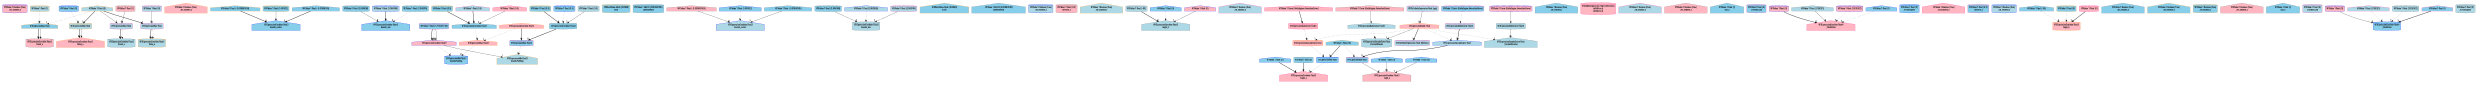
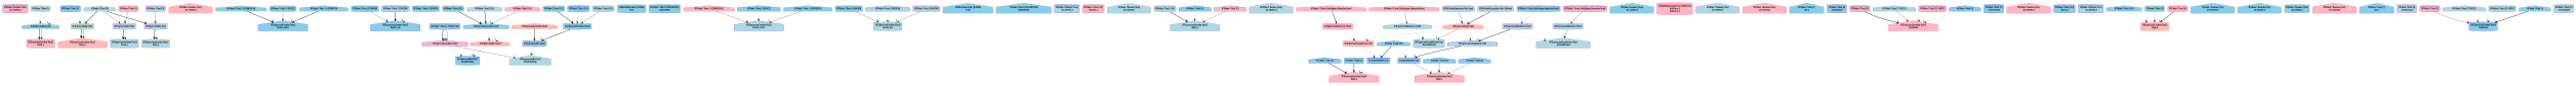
  digraph {
    fontname=Oswald
    node [color=gray40 fillcolor=skyblue fontname=Oswald shape=cylinder style=filled]
    edge [fontname=Oswald headlabel=0 style=dotted]
    n1 [color=blue fillcolor=lightpink label="VFXValue`1 Boolean (True)\n_vfx_enabled_a"]
    n2 [fillcolor=lightpink label="VFXExpressionCombine Float2\nCount_a"]
    n3 [color=darkorange label="VFXExpressionMax Float" shape=house]
    n4 [color=darkorange fillcolor=lightblue label="VFXValue`1 Float (1)"]
    n5 [color=darkorange fillcolor=lightblue label="VFXValue`1 Float (0)" shape=house]
    n6 [color=darkorange fillcolor=lightblue label="VFXExpressionMax Float"]
    n7 [color=deeppink fillcolor=lightblue label="VFXExpressionMax Float"]
    n8 [color=deeppink fillcolor=lightblue label="VFXExpressionMax Float"]
    n9 [color=darkorange fillcolor=lightpink label="VFXExpressionCombine Float2\nDelay_a" shape=house]
    n10 [fillcolor=lightblue label="VFXExpressionCombine Float2\nCount_a"]
    n11 [color=darkorange fillcolor=lightblue label="VFXExpressionCombine Float2\nDelay_a"]
    n12 [color=blue label="VFXValue`1 Float (0)"]
    n13 [color=darkorange fillcolor=lightpink label="VFXValue`1 Boolean (True)\n_vfx_enabled_a" shape=house]
    n14 [fillcolor=lightpink label="VFXValue`1 Float (1)"]
    n15 [color=deeppink fillcolor=lightblue label="VFXValue`1 Float (0)"]
    n16 [color=blue label="VFXExpressionCombine Float3\nbounds_center" shape=house]
    n17 [color=darkorange label="VFXValue`1 Float (-0.008661509)" shape=house]
    n18 [color=darkorange label="VFXValue`1 Float (1.401422)"]
    n19 [label="VFXValue`1 Float (-0.01848245)" shape=house]
    n20 [color=blue label="VFXExpressionCombine Float3\nbounds_size" shape=house]
    n21 [label="VFXValue`1 Float (3.004998)"]
    n22 [color=blue fillcolor=lightblue label="VFXValue`1 Float (3.960069)"]
    n23 [label="VFXValue`1 Float (3.060745)"]
    n24 [color=blue label="VFXExpressionMin Float3\nboundsPadding"]
    n25 [color=darkorange fillcolor=lightpink label="VFXExpressionMax Float3" shape=house]
    n26 [label="VFXExpressionCombine Float3" shape=house]
    n27 [color=darkorange label="VFXValue`1 Float (0.5)"]
    n28 [color=deeppink fillcolor=lightblue label="VFXValue`1 Float (0.5)" shape=house]
    n29 [color=deeppink fillcolor=lightpink label="VFXValue`1 Float (0.5)" shape=house]
    n30 [color=darkorange fillcolor=lightpink label="VFXExpressionCombine Float3" shape=house]
    n31 [color=deeppink label="VFXExpressionMax Float3"]
    n32 [color=darkorange fillcolor=lightblue label="VFXExpressionMin Float3\nboundsPadding" shape=house]
    n33 [color=blue fillcolor=lightpink label="VFXExpressionCombine Float3" shape=house]
    n34 [color=deeppink label="VFXValue`1 Float (1.701412E+38)"]
    n35 [color=darkorange label="VFXMeshValue Mesh (104968)\nmesh"]
    n36 [label="VFXValue`1 Uint32 (4294967295)\nsubMeshMask"]
    n37 [color=blue fillcolor=lightblue label="VFXExpressionCombine Float3\nbounds_center" shape=house]
    n38 [fillcolor=lightpink label="VFXValue`1 Float (-0.008661509)" shape=house]
    n39 [color=blue label="VFXValue`1 Float (1.401422)" shape=house]
    n40 [label="VFXValue`1 Float (-0.01848245)" shape=house]
    n41 [fillcolor=lightblue label="VFXExpressionCombine Float3\nbounds_size"]
    n42 [label="VFXValue`1 Float (3.004998)"]
    n43 [color=blue fillcolor=lightblue label="VFXValue`1 Float (3.960069)" shape=house]
    n44 [color=deeppink fillcolor=lightblue label="VFXValue`1 Float (3.060745)"]
    n45 [label="VFXExpressionCombine Float3"]
    n46 [color=darkorange label="VFXValue`1 Float (0.5)"]
    n47 [color=blue label="VFXValue`1 Float (0.5)"]
    n48 [fillcolor=lightblue label="VFXValue`1 Float (0.5)"]
    n49 [color=darkorange label="VFXMeshValue Mesh (104968)\nmesh" shape=house]
    n50 [label="VFXValue`1 Uint32 (4294967295)\nsubMeshMask" shape=house]
    n51 [color=blue fillcolor=lightblue label="VFXValue`1 Boolean (True)\n_vfx_enabled_a"]
    n52 [fillcolor=lightpink label="VFXValue`1 Float (0.3)\nLifetime_a"]
    n53 [color=darkorange fillcolor=lightblue label="VFXValue`1 Boolean (True)\n_vfx_enabled_b" shape=house]
    n54 [fillcolor=lightblue label="VFXExpressionCombine Float3\nAngle_b" shape=house]
    n55 [fillcolor=lightblue label="VFXValue`1 Float (-90)"]
    n56 [color=blue label="VFXValue`1 Float (0)" shape=house]
    n57 [color=blue fillcolor=lightpink label="VFXValue`1 Float (0)" shape=house]
    n58 [color=deeppink fillcolor=lightblue label="VFXValue`1 Boolean (True)\n_vfx_enabled_a" shape=house]
    n59 [color=deeppink fillcolor=lightpink label="VFXExpressionCombine Float3\nAngle_a" shape=house]
    n60 [color=blue label="VFXValue`1 Float (0)" shape=house]
    n61 [label="VFXValue`1 Float (0)"]
    n62 [color=blue label="VFXExpressionMul Float"]
    n63 [color=darkorange fillcolor=lightpink label="VFXExpressionSampleCurve Float"]
    n64 [color=deeppink fillcolor=lightpink label="VFXExpressionBakeCurve Float4"]
    n65 [color=deeppink fillcolor=lightpink label="VFXValue`1 Curve (UnityEngine.AnimationCurve)" shape=house]
    n66 [color=darkorange fillcolor=lightpink label="VFXExpressionDivide Float" shape=house]
    n67 [fillcolor=lightblue label="VFXExpressionSampleCurve Float\n_VoronoiDissolve"]
    n68 [color=blue fillcolor=lightblue label="VFXExpressionSampleCurve Float" shape=house]
    n69 [fillcolor=lightblue label="VFXExpressionSampleCurve Float\n_VoronoiDissolve" shape=house]
    n70 [color=deeppink label="VFXExpressionMul Float"]
    n71 [color=deeppink fillcolor=lightblue label="VFXAttributeExpression Float (age)"]
    n72 [color=deeppink fillcolor=lightblue label="VFXAttributeExpression Float (lifetime)"]
    n73 [color=darkorange label="VFXValue`1 Float (10)" shape=house]
    n74 [fillcolor=lightpink label="VFXExpressionCombine Float3\nAngle_a" shape=house]
    n75 [label="VFXValue`1 Boolean (True)\n_vfx_enabled_b" shape=house]
    n76 [color=deeppink fillcolor=lightpink label="VFXBuiltInExpression Float (DeltaTime)\ndeltaTime_b\ndeltaTime_b"]
    n77 [color=deeppink fillcolor=lightblue label="VFXValue`1 Boolean (True)\n_vfx_enabled_c" shape=house]
    n78 [fillcolor=lightpink label="VFXValue`1 Boolean (True)\n_vfx_enabled_a" shape=house]
    n79 [label="VFXValue`1 Float (1)\nSize_a" shape=house]
    n80 [color=deeppink label="VFXValue`1 Float (6)\n_VoronoiScale"]
    n81 [color=deeppink fillcolor=lightpink label="VFXExpressionCombine Float4\n_SlashColor" shape=house]
    n82 [color=blue fillcolor=lightpink label="VFXValue`1 Float (0)"]
    n83 [fillcolor=lightblue label="VFXValue`1 Float (1.150321)" shape=house]
    n84 [color=blue fillcolor=lightpink label="VFXValue`1 Float (35.19002)"]
    n85 [color=blue label="VFXValue`1 Float (1)" shape=house]
    n86 [color=blue label="VFXValue`1 Float (5)\n_VoronoiSpeed"]
    n87 [fillcolor=lightblue label="VFXExpressionBakeCurve Float4" shape=house]
    n88 [fillcolor=lightpink label="VFXValue`1 Curve (UnityEngine.AnimationCurve)" shape=house]
    n89 [color=deeppink fillcolor=lightpink label="VFXValue`1 Boolean (True)\n_vfx_enabled_a" shape=house]
    n90 [color=deeppink label="VFXValue`1 Float (0.3)\nLifetime_a"]
    n91 [color=blue fillcolor=lightblue label="VFXValue`1 Boolean (True)\n_vfx_enabled_b"]
    n92 [color=darkorange fillcolor=lightpink label="VFXExpressionCombine Float3\nAngle_b"]
    n93 [label="VFXValue`1 Float (-90)" shape=house]
    n94 [color=darkorange label="VFXValue`1 Float (0)"]
    n95 [color=deeppink fillcolor=lightpink label="VFXValue`1 Float (0)"]
    n96 [label="VFXValue`1 Boolean (True)\n_vfx_enabled_a" shape=house]
    n97 [color=blue label="VFXValue`1 Float (0)" shape=house]
    n98 [color=blue label="VFXValue`1 Float (0)" shape=house]
    n99 [color=deeppink fillcolor=lightblue label="VFXExpressionBakeCurve Float4"]
    n100 [color=deeppink label="VFXValue`1 Curve (UnityEngine.AnimationCurve)"]
    n101 [color=darkorange label="VFXValue`1 Boolean (True)\n_vfx_enabled_b" shape=house]
    n102 [color=darkorange label="VFXValue`1 Boolean (True)\n_vfx_enabled_c"]
    n103 [fillcolor=lightpink label="VFXValue`1 Boolean (True)\n_vfx_enabled_a" shape=house]
    n104 [label="VFXValue`1 Float (1)\nSize_a" shape=house]
    n105 [color=deeppink fillcolor=lightblue label="VFXValue`1 Float (6)\n_VoronoiScale"]
    n106 [color=blue label="VFXExpressionCombine Float4\n_SlashColor"]
    n107 [color=blue fillcolor=lightpink label="VFXValue`1 Float (0)"]
    n108 [color=deeppink fillcolor=lightblue label="VFXValue`1 Float (1.150321)" shape=house]
    n109 [fillcolor=lightblue label="VFXValue`1 Float (35.19002)"]
    n110 [color=deeppink label="VFXValue`1 Float (1)" shape=house]
    n111 [fillcolor=lightblue label="VFXValue`1 Float (5)\n_VoronoiSpeed"]
    n112 [fillcolor=lightblue label="VFXExpressionBakeCurve Float4"]
    n113 [color=blue fillcolor=lightpink label="VFXValue`1 Curve (UnityEngine.AnimationCurve)"]
    n3 -> n2 [style=bold]
    n3 -> n2 [headlabel=1 style=solid]
    n4 -> n3
    n5 -> n3 [headlabel=1]
    n5 -> n6 [headlabel=1 style=bold]
    n5 -> n7 [headlabel=1 style=solid]
    n5 -> n8 [headlabel=1 style=bold]
    n6 -> n9 [style=bold]
    n6 -> n9 [headlabel=1 style=solid]
    n7 -> n10 [style=bold]
    n7 -> n10 [headlabel=1]
    n8 -> n11 [style=bold]
    n8 -> n11 [headlabel=1]
    n12 -> n6
    n14 -> n7 [style=solid]
    n15 -> n8 [style=solid]
    n17 -> n16 [style=bold]
    n18 -> n16 [headlabel=1 style=solid]
    n19 -> n16 [headlabel=2 style=bold]
    n21 -> n20 [style=solid]
    n22 -> n20 [headlabel=1 style=bold]
    n23 -> n20 [headlabel=2]
    n25 -> n24
    n26 -> n25
    n27 -> n26 [style=bold]
    n28 -> n26 [headlabel=1 style=bold]
    n29 -> n26 [headlabel=2 style=solid]
    n30 -> n25 [headlabel=1]
    n30 -> n31 [headlabel=1 style=bold]
    n31 -> n32
    n33 -> n24 [headlabel=1]
    n33 -> n32 [headlabel=1 style=solid]
    n34 -> n33 [style=bold]
    n34 -> n33 [headlabel=1]
    n34 -> n33 [headlabel=2 style=solid]
    n38 -> n37 [style=solid]
    n39 -> n37 [headlabel=1]
    n40 -> n37 [headlabel=2 style=solid]
    n42 -> n41 [style=solid]
    n43 -> n41 [headlabel=1]
    n44 -> n41 [headlabel=2 style=solid]
    n45 -> n31 [style=bold]
    n46 -> n45 [style=bold]
    n47 -> n45 [headlabel=1]
    n48 -> n45 [headlabel=2 style=solid]
    n55 -> n54 [style=bold]
    n56 -> n54 [headlabel=1]
    n57 -> n54 [headlabel=2 style=solid]
    n60 -> n59 [style=bold]
    n61 -> n59 [headlabel=1 style=bold]
    n62 -> n59 [headlabel=2]
    n63 -> n62
    n64 -> n63
    n65 -> n64 [style=bold headlabel=""]
    n66 -> n63 [headlabel=1]
    n66 -> n67 [headlabel=1 style=solid]
    n66 -> n68 [headlabel=1]
    n66 -> n69 [headlabel=1]
    n68 -> n70 [style=bold]
    n70 -> n74 [headlabel=2 style=solid]
    n71 -> n66 [style=solid]
-   n66 -> n72 [headlabel=1 style=bold]
+   n72 -> n66 [headlabel=1 style=bold]
    n73 -> n62 [headlabel=1 style=bold]
    n73 -> n70 [headlabel=1]
    n82 -> n81 [style=bold]
    n83 -> n81 [headlabel=1 style=solid]
    n84 -> n81 [headlabel=2]
    n85 -> n81 [headlabel=3]
    n87 -> n67
    n88 -> n87 [style=solid headlabel=""]
    n93 -> n92
    n94 -> n92 [headlabel=1]
    n95 -> n92 [headlabel=2 style=bold]
    n97 -> n74 [style=solid]
    n98 -> n74 [headlabel=1 style=solid]
    n99 -> n68 [style=bold]
    n100 -> n99 [headlabel=""]
    n107 -> n106 [style=solid]
    n108 -> n106 [headlabel=1]
    n109 -> n106 [headlabel=2]
    n110 -> n106 [headlabel=3 style=bold]
    n112 -> n69 [style=solid]
    n113 -> n112 [style=solid headlabel=""]
  }
